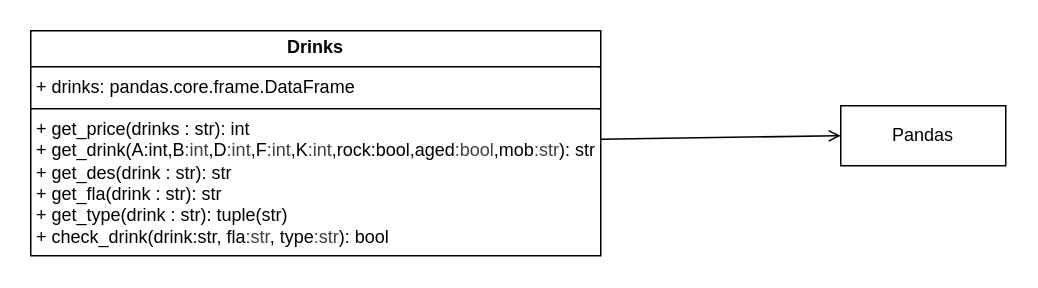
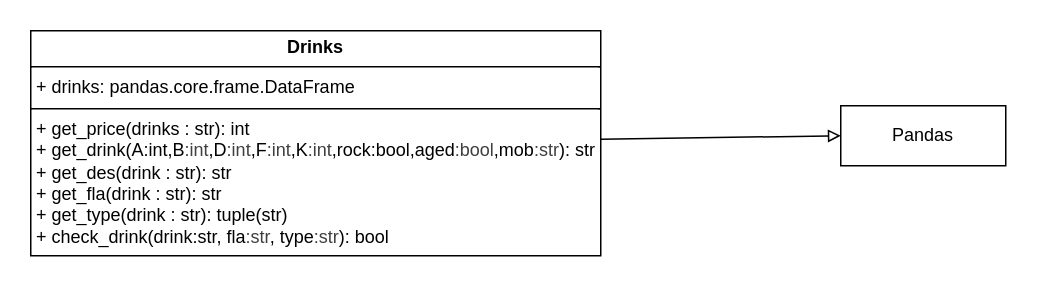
  <mxCell id="0" />
  <mxCell id="1" parent="0" />
- <mxCell id="2" style="edgeStyle=none;html=1;entryX=0;entryY=0.5;entryDx=0;entryDy=0;endArrow=open;endFill=0;" edge="1" parent="1" source="3" target="4"><mxGeometry relative="1" as="geometry" /></mxCell>
+ <mxCell id="2" style="edgeStyle=none;html=1;entryX=0;entryY=0.5;entryDx=0;entryDy=0;endArrow=block;endFill=0;" edge="1" parent="1" source="3" target="4"><mxGeometry relative="1" as="geometry" /></mxCell>
  <mxCell id="3" value="&lt;p style=&quot;margin:0px;margin-top:4px;text-align:center;&quot;&gt;&lt;b&gt;Drinks&lt;/b&gt;&lt;/p&gt;&lt;hr size=&quot;1&quot; style=&quot;border-style:solid;&quot;&gt;&lt;p style=&quot;margin:0px;margin-left:4px;&quot;&gt;+ drinks: pandas.core.frame.DataFrame&lt;/p&gt;&lt;hr size=&quot;1&quot; style=&quot;border-style:solid;&quot;&gt;&lt;p style=&quot;margin:0px;margin-left:4px;&quot;&gt;+ get_price(drinks : str): int&lt;/p&gt;&lt;p style=&quot;margin:0px;margin-left:4px;&quot;&gt;+ get_drink(A:int,B&lt;span style=&quot;color: rgb(63, 63, 63); background-color: transparent;&quot;&gt;:int&lt;/span&gt;&lt;span style=&quot;background-color: transparent;&quot;&gt;,D&lt;/span&gt;&lt;span style=&quot;color: rgb(63, 63, 63); background-color: transparent;&quot;&gt;:int&lt;/span&gt;&lt;span style=&quot;background-color: transparent;&quot;&gt;,F&lt;/span&gt;&lt;span style=&quot;color: rgb(63, 63, 63); background-color: transparent;&quot;&gt;:int&lt;/span&gt;&lt;span style=&quot;background-color: transparent;&quot;&gt;,K&lt;/span&gt;&lt;span style=&quot;color: rgb(63, 63, 63); background-color: transparent;&quot;&gt;:int&lt;/span&gt;&lt;span style=&quot;background-color: transparent;&quot;&gt;,rock:bool,aged&lt;/span&gt;&lt;span style=&quot;color: rgb(63, 63, 63); background-color: transparent;&quot;&gt;:&lt;/span&gt;&lt;span style=&quot;color: rgb(63, 63, 63); background-color: transparent;&quot;&gt;bool&lt;/span&gt;&lt;span style=&quot;background-color: transparent;&quot;&gt;,mob&lt;/span&gt;&lt;span style=&quot;color: rgb(63, 63, 63); background-color: transparent;&quot;&gt;:str&lt;/span&gt;&lt;span style=&quot;background-color: transparent;&quot;&gt;): str&lt;/span&gt;&lt;/p&gt;&lt;p style=&quot;margin:0px;margin-left:4px;&quot;&gt;&lt;span style=&quot;background-color: transparent;&quot;&gt;+ get_des(drink : str): str&lt;/span&gt;&lt;/p&gt;&lt;p style=&quot;margin:0px;margin-left:4px;&quot;&gt;&lt;span style=&quot;background-color: transparent;&quot;&gt;+ get_fla(drink : str): str&lt;/span&gt;&lt;/p&gt;&lt;p style=&quot;margin:0px;margin-left:4px;&quot;&gt;&lt;span style=&quot;background-color: transparent;&quot;&gt;+ get_type(drink : str): tuple(str)&lt;/span&gt;&lt;/p&gt;&lt;p style=&quot;margin:0px;margin-left:4px;&quot;&gt;&lt;span style=&quot;background-color: transparent;&quot;&gt;+ check_drink(drink:str, fla&lt;/span&gt;&lt;span style=&quot;color: rgb(63, 63, 63); background-color: transparent;&quot;&gt;:str&lt;/span&gt;&lt;span style=&quot;background-color: transparent;&quot;&gt;, type&lt;/span&gt;&lt;span style=&quot;color: rgb(63, 63, 63); background-color: transparent;&quot;&gt;:str&lt;/span&gt;&lt;span style=&quot;background-color: transparent;&quot;&gt;): bool&lt;/span&gt;&lt;/p&gt;&lt;p style=&quot;margin:0px;margin-left:4px;&quot;&gt;&lt;span style=&quot;background-color: transparent;&quot;&gt;&lt;br&gt;&lt;/span&gt;&lt;/p&gt;" style="verticalAlign=top;align=left;overflow=fill;html=1;whiteSpace=wrap;" vertex="1" parent="1"><mxGeometry x="20" y="20" width="380" height="150" as="geometry" /></mxCell>
  <mxCell id="4" value="Pandas" style="html=1;whiteSpace=wrap;" vertex="1" parent="1"><mxGeometry x="560" y="70" width="110" height="40" as="geometry" /></mxCell>
